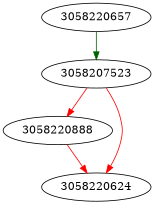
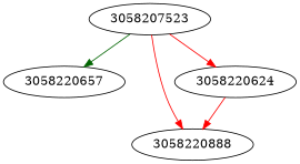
  strict digraph {
    edge [color=red]
    3058207523
    3058220657
    3058220888
    3058220624
-   3058220657 -> 3058207523 [color=darkgreen]
+   3058207523 -> 3058220657 [color=darkgreen]
    3058207523 -> 3058220888
    3058207523 -> 3058220624
-   3058220888 -> 3058220624
+   3058220624 -> 3058220888
  }
